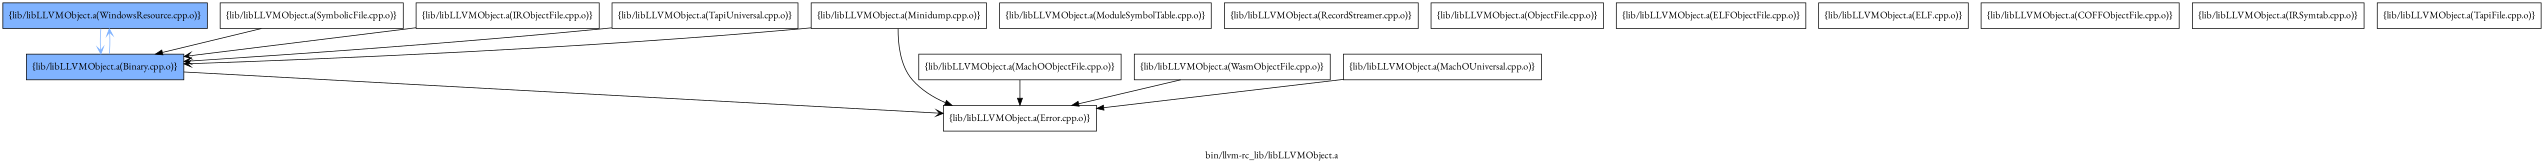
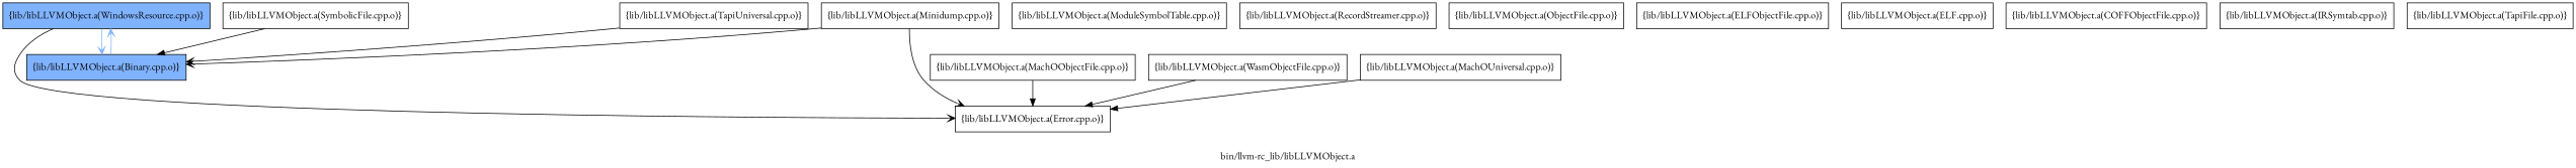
  digraph {
    fontname="EB Garamond"
    label="bin/llvm-rc_lib/libLLVMObject.a"
    rankdir=TB
    node [fontname="EB Garamond" group=0 shape=box]
    edge [arrowhead=vee fontname="EB Garamond"]
    n1 [fillcolor="0.600000 0.5 1" group=1 label="{lib/libLLVMObject.a(WindowsResource.cpp.o)}" style=filled]
    n2 [label="{lib/libLLVMObject.a(Error.cpp.o)}"]
    n3 [fillcolor="0.600000 0.5 1" group=1 label="{lib/libLLVMObject.a(Binary.cpp.o)}" style=filled]
    n4 [label="{lib/libLLVMObject.a(SymbolicFile.cpp.o)}"]
-   n5 [label="{lib/libLLVMObject.a(IRObjectFile.cpp.o)}"]
    n6 [label="{lib/libLLVMObject.a(ModuleSymbolTable.cpp.o)}"]
    n7 [label="{lib/libLLVMObject.a(RecordStreamer.cpp.o)}"]
    n8 [label="{lib/libLLVMObject.a(ObjectFile.cpp.o)}"]
    n9 [label="{lib/libLLVMObject.a(MachOObjectFile.cpp.o)}"]
    n10 [label="{lib/libLLVMObject.a(ELFObjectFile.cpp.o)}"]
    n11 [label="{lib/libLLVMObject.a(ELF.cpp.o)}"]
    n12 [label="{lib/libLLVMObject.a(COFFObjectFile.cpp.o)}"]
    n13 [label="{lib/libLLVMObject.a(WasmObjectFile.cpp.o)}"]
    n14 [label="{lib/libLLVMObject.a(IRSymtab.cpp.o)}"]
    n15 [label="{lib/libLLVMObject.a(MachOUniversal.cpp.o)}"]
    n16 [label="{lib/libLLVMObject.a(Minidump.cpp.o)}"]
    n17 [label="{lib/libLLVMObject.a(TapiUniversal.cpp.o)}"]
    n18 [label="{lib/libLLVMObject.a(TapiFile.cpp.o)}"]
    subgraph sub_1 {
      rank=same
      n1
    }
-   n3 -> n2
+   n1 -> n2
    n1 -> n3 [color="0.600000 0.5 1"]
    n3 -> n1 [color="0.600000 0.5 1"]
    n4 -> n3 [arrowhead=normal]
-   n5 -> n3
    n9 -> n2 [arrowhead=normal]
    n13 -> n2 [arrowhead=normal]
    n15 -> n2 [arrowhead=normal]
-   n16 -> n2 [arrowhead=normal]
+   n16 -> n2
    n16 -> n3
    n17 -> n3
  }
